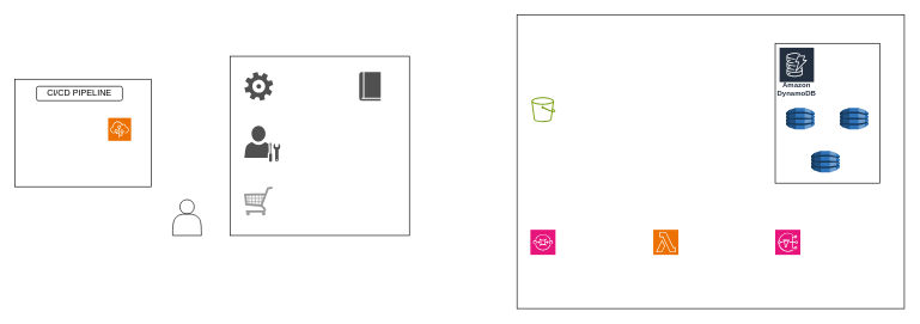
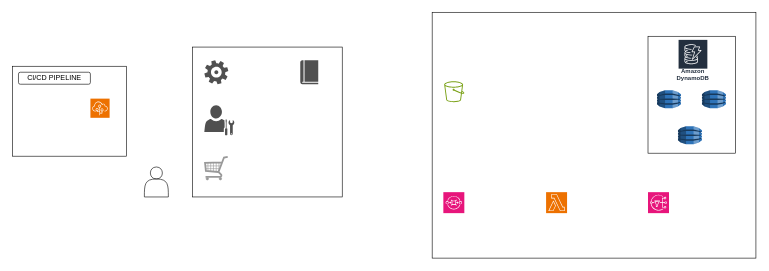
  <mxCell id="0" />
  <mxCell id="1" parent="0" />
  <mxCell id="2" value="" style="rounded=0;whiteSpace=wrap;html=1;direction=south;" vertex="1" parent="1"><mxGeometry x="20" y="110" width="190" height="150" as="geometry" /></mxCell>
  <mxCell id="3" value="" style="whiteSpace=wrap;html=1;aspect=fixed;" vertex="1" parent="1"><mxGeometry x="320" y="78" width="250" height="250" as="geometry" /></mxCell>
  <mxCell id="4" value="" style="rounded=0;whiteSpace=wrap;html=1;" vertex="1" parent="1"><mxGeometry x="720" y="20" width="540" height="410" as="geometry" /></mxCell>
  <mxCell id="5" value="" style="rounded=0;whiteSpace=wrap;html=1;direction=south;" vertex="1" parent="1"><mxGeometry x="1080" y="60" width="146" height="195" as="geometry" /></mxCell>
  <mxCell id="6" value="" style="shape=image;html=1;verticalAlign=top;verticalLabelPosition=bottom;labelBackgroundColor=#ffffff;imageAspect=0;aspect=fixed;image=https://cdn4.iconfinder.com/data/icons/miu-black-social-2/60/github-128.png" vertex="1" parent="1"><mxGeometry x="30" y="160" width="40" height="40" as="geometry" /></mxCell>
- <mxCell id="7" value="CI/CD PIPELINE" style="rounded=1;whiteSpace=wrap;html=1;" vertex="1" parent="1"><mxGeometry x="50" y="120" width="120" height="20" as="geometry" /></mxCell>
+ <mxCell id="7" value="CI/CD PIPELINE" style="rounded=1;whiteSpace=wrap;html=1;" vertex="1" parent="1"><mxGeometry x="30" y="120" width="120" height="20" as="geometry" /></mxCell>
  <mxCell id="8" value="" style="sketch=0;points=[[0,0,0],[0.25,0,0],[0.5,0,0],[0.75,0,0],[1,0,0],[0,1,0],[0.25,1,0],[0.5,1,0],[0.75,1,0],[1,1,0],[0,0.25,0],[0,0.5,0],[0,0.75,0],[1,0.25,0],[1,0.5,0],[1,0.75,0]];outlineConnect=0;fontColor=#232F3E;fillColor=#ED7100;strokeColor=#ffffff;dashed=0;verticalLabelPosition=bottom;verticalAlign=top;align=center;html=1;fontSize=12;fontStyle=0;aspect=fixed;shape=mxgraph.aws4.resourceIcon;resIcon=mxgraph.aws4.elastic_beanstalk;" vertex="1" parent="1"><mxGeometry x="150" y="164" width="32" height="32" as="geometry" /></mxCell>
  <mxCell id="9" value="" style="sketch=0;pointerEvents=1;shadow=0;dashed=0;html=1;strokeColor=none;fillColor=#505050;labelPosition=center;verticalLabelPosition=bottom;verticalAlign=top;outlineConnect=0;align=center;shape=mxgraph.office.concepts.settings_office_365;" vertex="1" parent="1"><mxGeometry x="340" y="100" width="40" height="40" as="geometry" /></mxCell>
  <mxCell id="10" value="" style="sketch=0;pointerEvents=1;shadow=0;dashed=0;html=1;strokeColor=none;fillColor=#505050;labelPosition=center;verticalLabelPosition=bottom;verticalAlign=top;outlineConnect=0;align=center;shape=mxgraph.office.users.administrator;" vertex="1" parent="1"><mxGeometry x="340" y="175" width="50" height="50" as="geometry" /></mxCell>
  <mxCell id="11" value="" style="verticalLabelPosition=bottom;shadow=0;dashed=0;align=center;html=1;verticalAlign=top;strokeWidth=1;shape=mxgraph.mockup.misc.shoppingCart;strokeColor=#999999;" vertex="1" parent="1"><mxGeometry x="340" y="260" width="40" height="40" as="geometry" /></mxCell>
  <mxCell id="12" value="" style="sketch=0;pointerEvents=1;shadow=0;dashed=0;html=1;strokeColor=none;fillColor=#505050;labelPosition=center;verticalLabelPosition=bottom;verticalAlign=top;outlineConnect=0;align=center;shape=mxgraph.office.concepts.book_journal;" vertex="1" parent="1"><mxGeometry x="500" y="100" width="30" height="40" as="geometry" /></mxCell>
  <mxCell id="13" value="" style="shape=actor;whiteSpace=wrap;html=1;" vertex="1" parent="1"><mxGeometry x="240" y="278" width="40" height="50" as="geometry" /></mxCell>
  <mxCell id="14" value="" style="sketch=0;points=[[0,0,0],[0.25,0,0],[0.5,0,0],[0.75,0,0],[1,0,0],[0,1,0],[0.25,1,0],[0.5,1,0],[0.75,1,0],[1,1,0],[0,0.25,0],[0,0.5,0],[0,0.75,0],[1,0.25,0],[1,0.5,0],[1,0.75,0]];outlineConnect=0;fontColor=#232F3E;fillColor=#E7157B;strokeColor=#ffffff;dashed=0;verticalLabelPosition=bottom;verticalAlign=top;align=center;html=1;fontSize=12;fontStyle=0;aspect=fixed;shape=mxgraph.aws4.resourceIcon;resIcon=mxgraph.aws4.sqs;" vertex="1" parent="1"><mxGeometry x="738.65" y="320" width="35" height="35" as="geometry" /></mxCell>
  <mxCell id="15" value="" style="sketch=0;outlineConnect=0;fontColor=#232F3E;gradientColor=none;fillColor=#7AA116;strokeColor=none;dashed=0;verticalLabelPosition=bottom;verticalAlign=top;align=center;html=1;fontSize=12;fontStyle=0;aspect=fixed;pointerEvents=1;shape=mxgraph.aws4.bucket;" vertex="1" parent="1"><mxGeometry x="740" y="135" width="33.65" height="35" as="geometry" /></mxCell>
  <mxCell id="16" value="" style="sketch=0;points=[[0,0,0],[0.25,0,0],[0.5,0,0],[0.75,0,0],[1,0,0],[0,1,0],[0.25,1,0],[0.5,1,0],[0.75,1,0],[1,1,0],[0,0.25,0],[0,0.5,0],[0,0.75,0],[1,0.25,0],[1,0.5,0],[1,0.75,0]];outlineConnect=0;fontColor=#232F3E;fillColor=#ED7100;strokeColor=#ffffff;dashed=0;verticalLabelPosition=bottom;verticalAlign=top;align=center;html=1;fontSize=12;fontStyle=0;aspect=fixed;shape=mxgraph.aws4.resourceIcon;resIcon=mxgraph.aws4.lambda;" vertex="1" parent="1"><mxGeometry x="910" y="320" width="35" height="35" as="geometry" /></mxCell>
  <mxCell id="17" value="" style="sketch=0;points=[[0,0,0],[0.25,0,0],[0.5,0,0],[0.75,0,0],[1,0,0],[0,1,0],[0.25,1,0],[0.5,1,0],[0.75,1,0],[1,1,0],[0,0.25,0],[0,0.5,0],[0,0.75,0],[1,0.25,0],[1,0.5,0],[1,0.75,0]];outlineConnect=0;fontColor=#232F3E;fillColor=#E7157B;strokeColor=#ffffff;dashed=0;verticalLabelPosition=bottom;verticalAlign=top;align=center;html=1;fontSize=12;fontStyle=0;aspect=fixed;shape=mxgraph.aws4.resourceIcon;resIcon=mxgraph.aws4.sns;" vertex="1" parent="1"><mxGeometry x="1080" y="320" width="35" height="35" as="geometry" /></mxCell>
  <mxCell id="18" value="" style="outlineConnect=0;dashed=0;verticalLabelPosition=bottom;verticalAlign=top;align=center;html=1;shape=mxgraph.aws3.dynamo_db;fillColor=#2E73B8;gradientColor=none;" vertex="1" parent="1"><mxGeometry x="1095" y="150" width="40" height="30" as="geometry" /></mxCell>
  <mxCell id="19" value="" style="outlineConnect=0;dashed=0;verticalLabelPosition=bottom;verticalAlign=top;align=center;html=1;shape=mxgraph.aws3.dynamo_db;fillColor=#2E73B8;gradientColor=none;" vertex="1" parent="1"><mxGeometry x="1170" y="150" width="40" height="30" as="geometry" /></mxCell>
  <mxCell id="20" value="" style="outlineConnect=0;dashed=0;verticalLabelPosition=bottom;verticalAlign=top;align=center;html=1;shape=mxgraph.aws3.dynamo_db;fillColor=#2E73B8;gradientColor=none;" vertex="1" parent="1"><mxGeometry x="1130" y="210" width="40" height="30" as="geometry" /></mxCell>
- <mxCell id="21" value="Amazon DynamoDB" style="sketch=0;outlineConnect=0;fontColor=#232F3E;gradientColor=none;strokeColor=#ffffff;fillColor=#232F3E;dashed=0;verticalLabelPosition=middle;verticalAlign=bottom;align=center;html=1;whiteSpace=wrap;fontSize=10;fontStyle=1;spacing=3;shape=mxgraph.aws4.productIcon;prIcon=mxgraph.aws4.dynamodb;" vertex="1" parent="1"><mxGeometry x="1085" y="65" width="50" height="75" as="geometry" /></mxCell>
+ <mxCell id="21" value="Amazon DynamoDB" style="sketch=0;outlineConnect=0;fontColor=#232F3E;gradientColor=none;strokeColor=#ffffff;fillColor=#232F3E;dashed=0;verticalLabelPosition=middle;verticalAlign=bottom;align=center;html=1;whiteSpace=wrap;fontSize=10;fontStyle=1;spacing=3;shape=mxgraph.aws4.productIcon;prIcon=mxgraph.aws4.dynamodb;" vertex="1" parent="1"><mxGeometry x="1130" y="65" width="50" height="75" as="geometry" /></mxCell>
